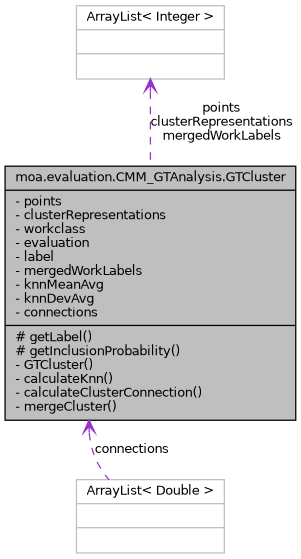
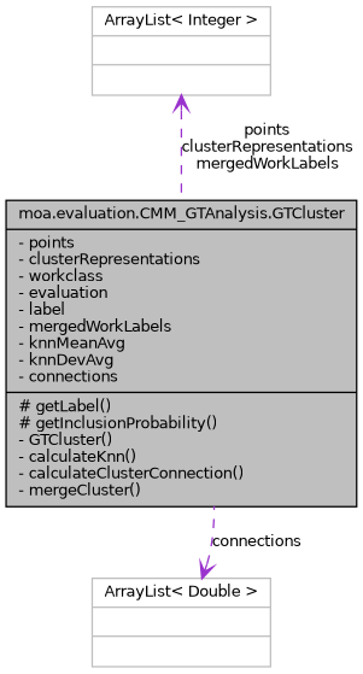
  digraph {
    node [color=grey75 fillcolor=white fontname=Helvetica fontsize=10 shape=record style=filled]
    edge [arrowtail=open color=darkorchid3 dir=back fontname=Helvetica fontsize=10 labelfontname=Helvetica labelfontsize=10 style=dashed]
    n1 [color=black fillcolor=grey75 fontcolor=black height=0.2 label="{moa.evaluation.CMM_GTAnalysis.GTCluster\n|- points\l- clusterRepresentations\l- workclass\l- evaluation\l- label\l- mergedWorkLabels\l- knnMeanAvg\l- knnDevAvg\l- connections\l|# getLabel()\l# getInclusionProbability()\l- GTCluster()\l- calculateKnn()\l- calculateClusterConnection()\l- mergeCluster()\l}" width=0.4]
    n2 [height=0.2 label="{ArrayList\< Integer \>\n||}" width=0.4]
    n3 [height=0.2 label="{ArrayList\< Double \>\n||}" width=0.4]
    n2 -> n1 [label="points\nclusterRepresentations\nmergedWorkLabels"]
-   n1 -> n3 [label=connections]
+   n3 -> n1 [label=connections]
  }
